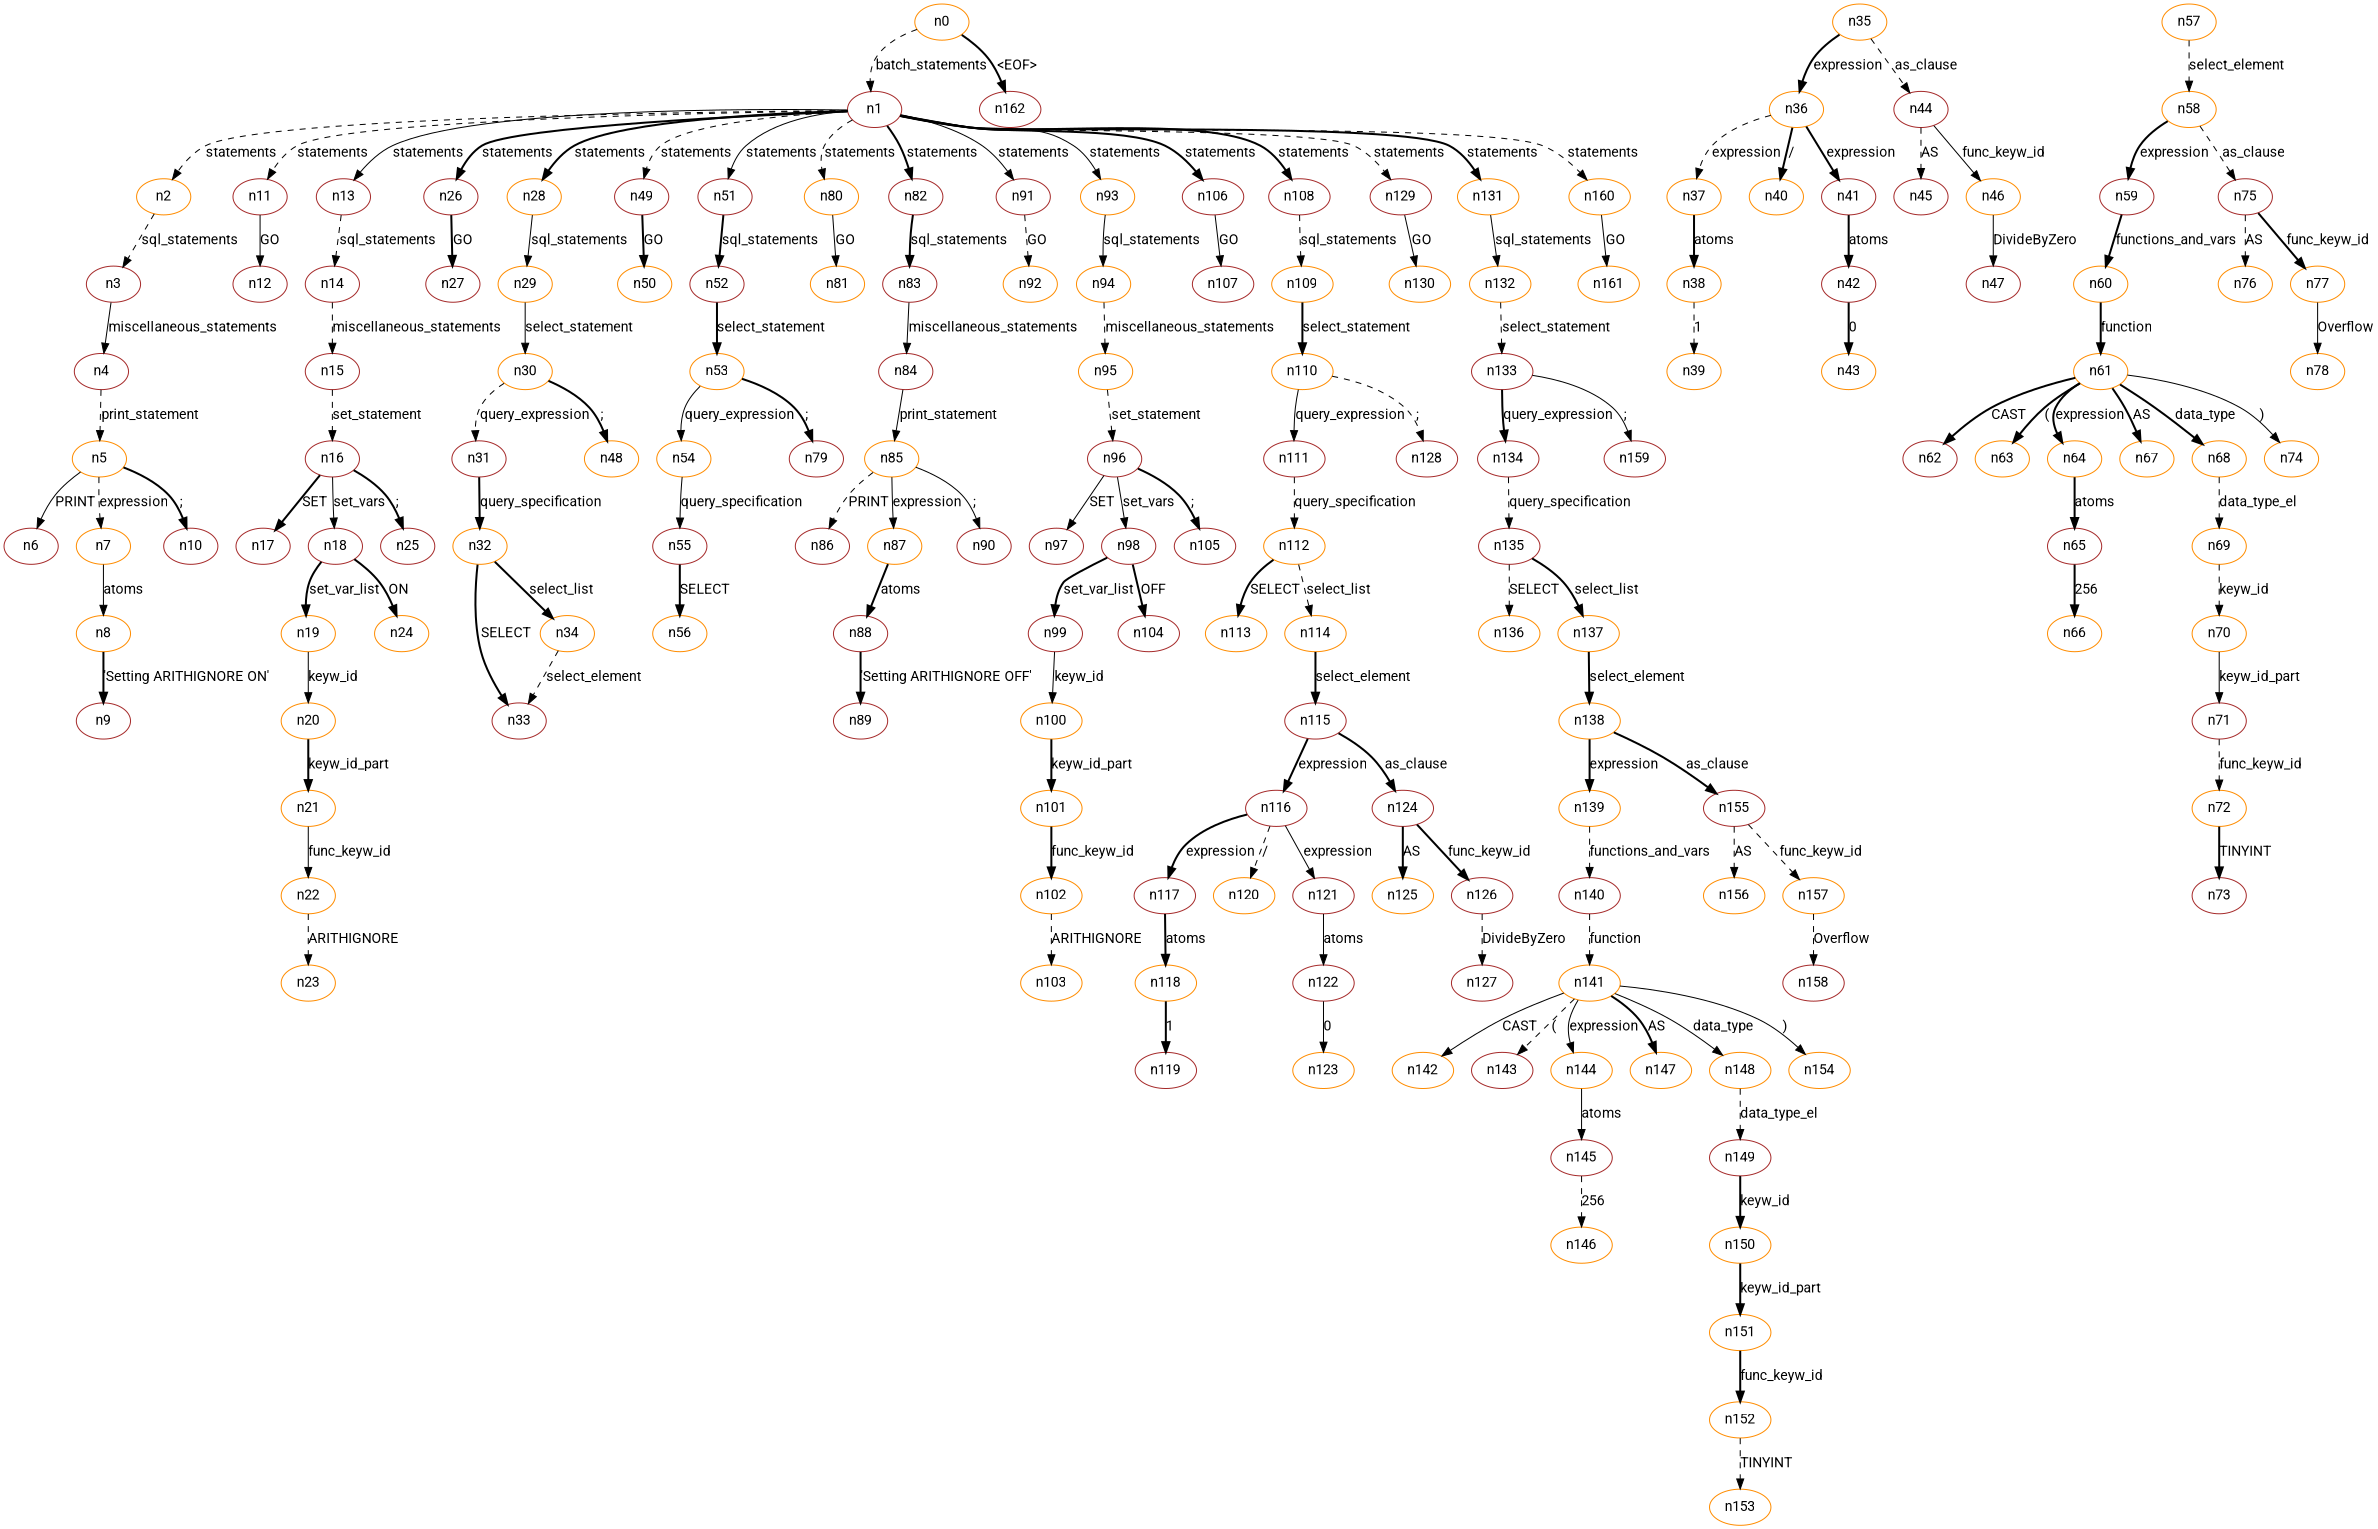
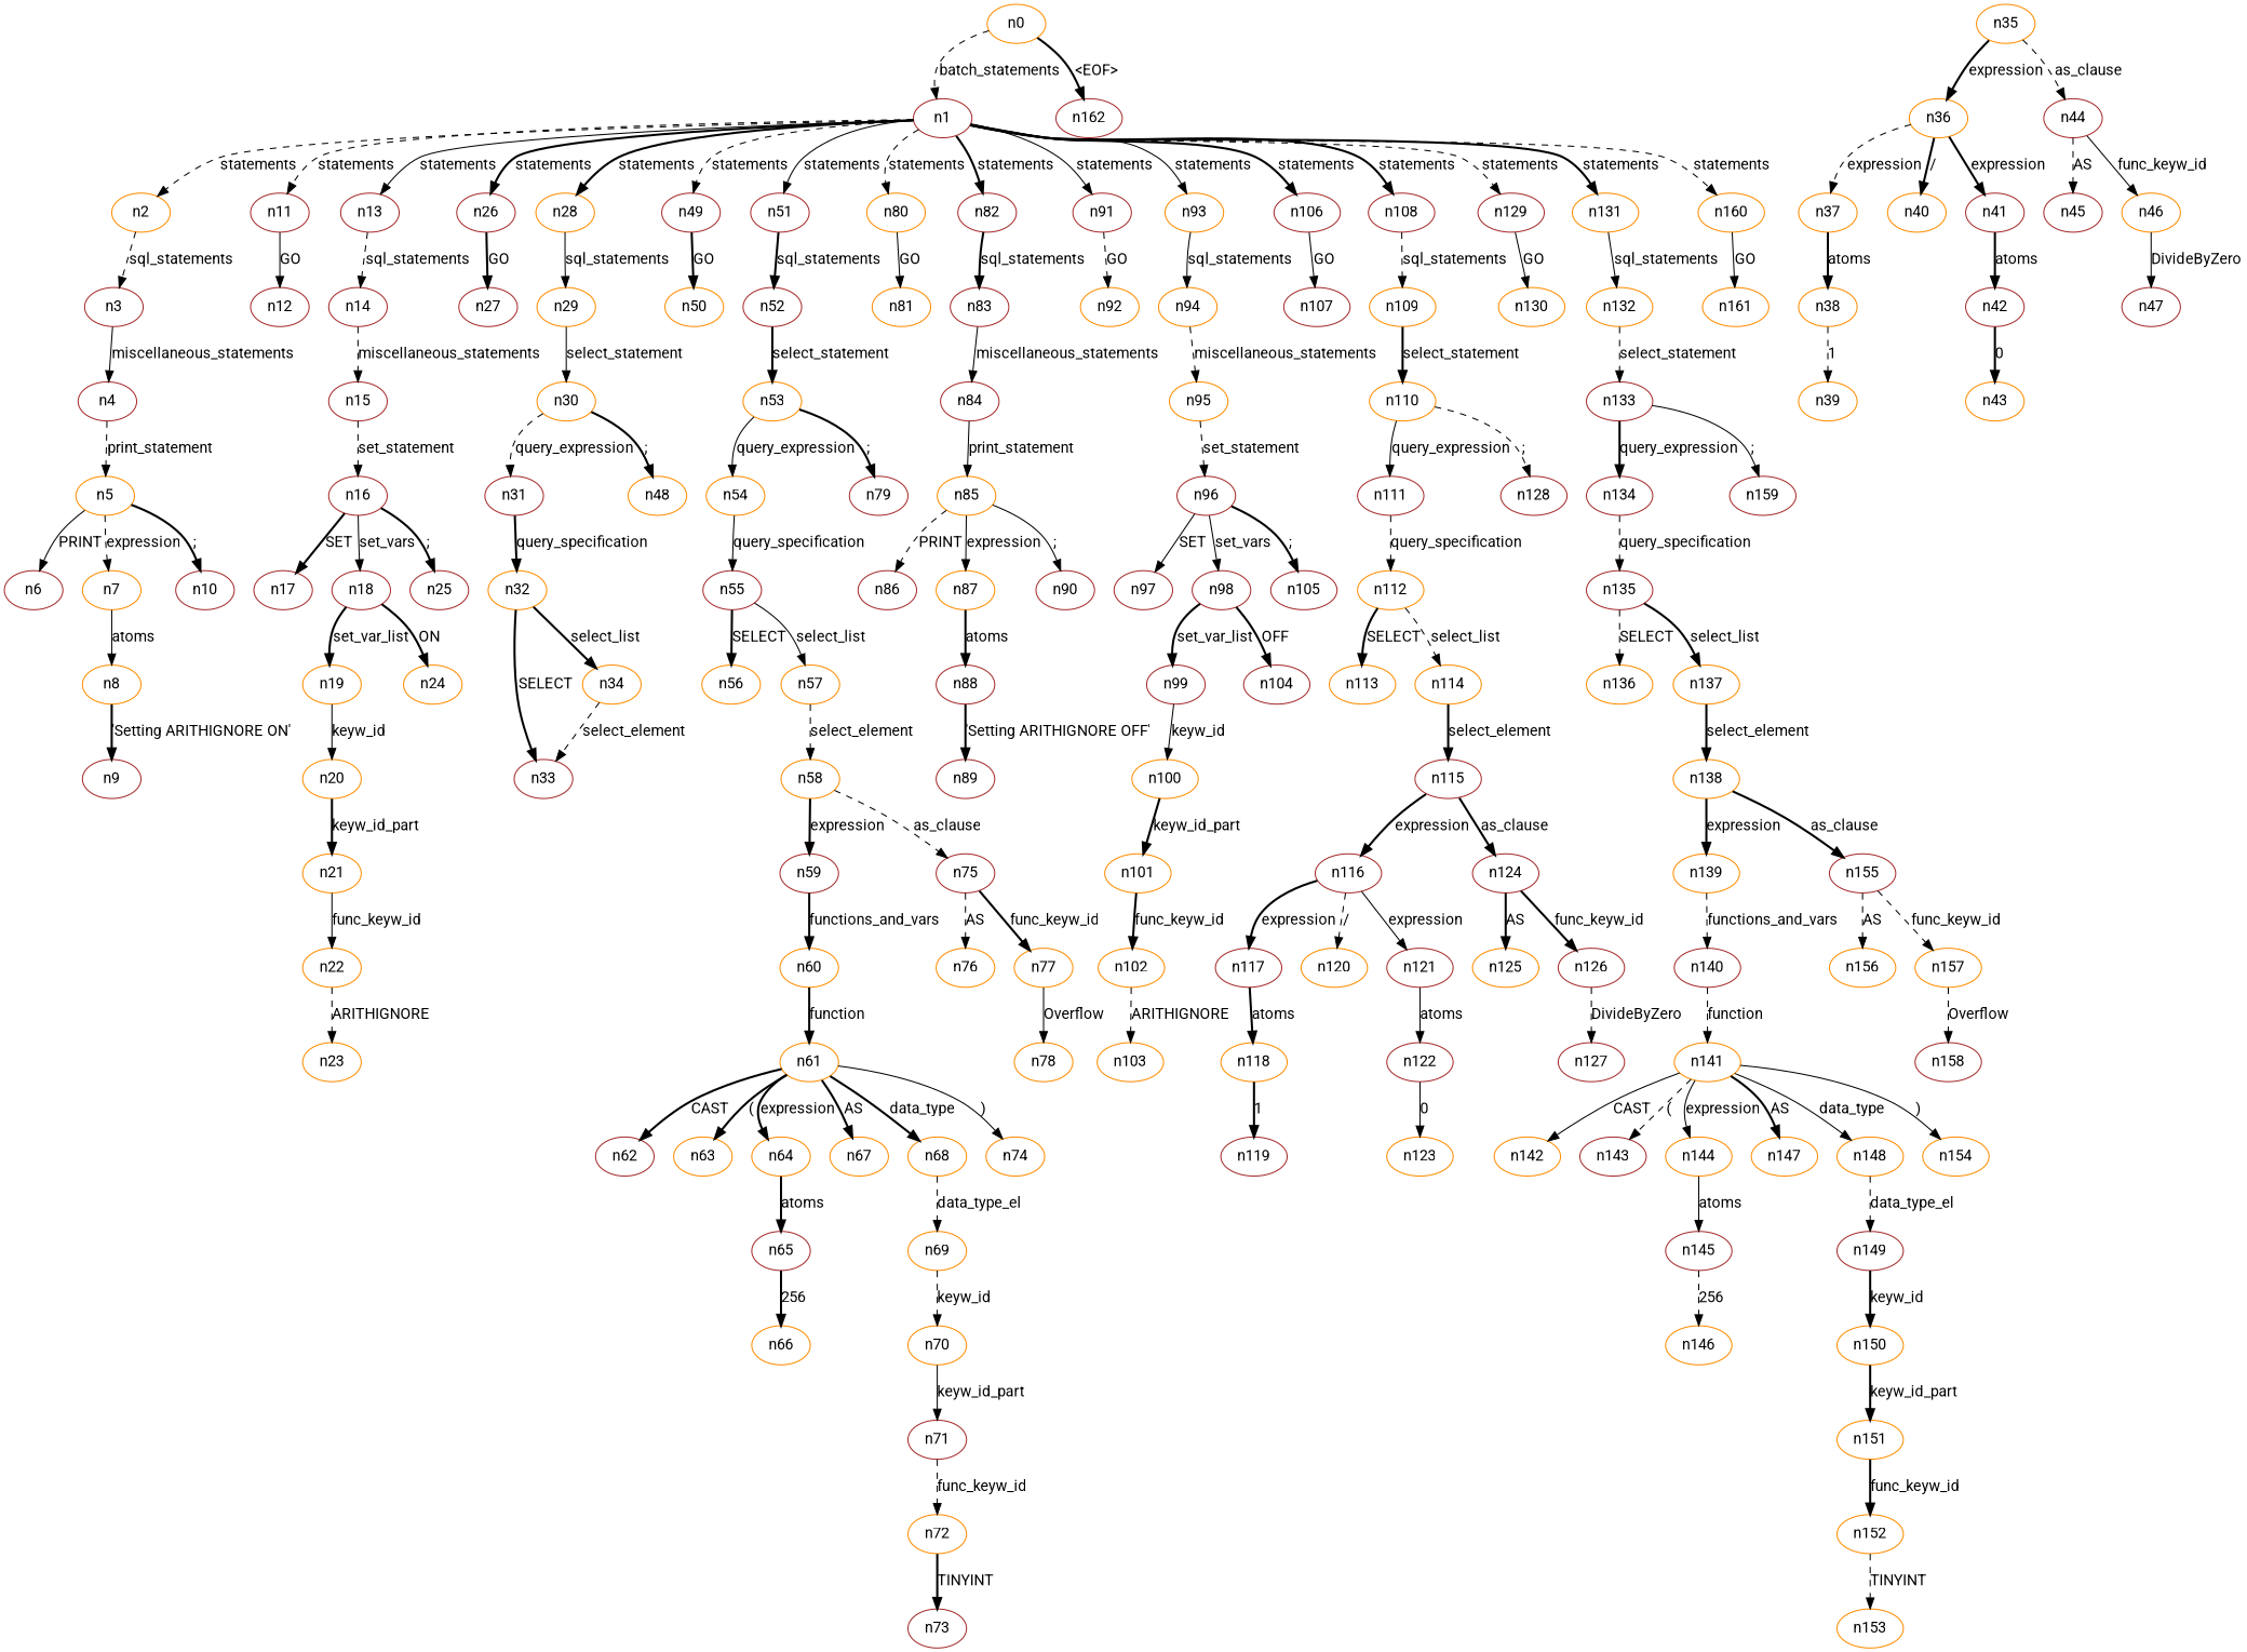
  digraph {
    fontname=Roboto
    node [color=darkorange fontname=Roboto]
    edge [fontname=Roboto style=bold]
    n1 [color=brown]
    n0
    n162 [color=brown]
    n2
    n11 [color=brown]
    n13 [color=brown]
    n26 [color=brown]
    n28
    n49 [color=brown]
    n51 [color=brown]
    n80
    n82 [color=brown]
    n91 [color=brown]
    n93
    n106 [color=brown]
    n108 [color=brown]
    n129 [color=brown]
    n131
    n160
    n3 [color=brown]
    n12 [color=brown]
    n14 [color=brown]
    n27 [color=brown]
    n29
    n50
    n52 [color=brown]
    n81
    n83 [color=brown]
    n92
    n94
    n107 [color=brown]
    n109
    n130
    n132
    n161
    n4 [color=brown]
    n5
    n6 [color=brown]
    n7
    n10 [color=brown]
    n8
    n9 [color=brown]
    n15 [color=brown]
    n16 [color=brown]
    n17 [color=brown]
    n18 [color=brown]
    n25 [color=brown]
    n19
    n24
    n20
    n21
    n22
    n23
    n30
    n31 [color=brown]
    n48
    n32
    n33 [color=brown]
    n34
    n35
    n36
    n44 [color=brown]
    n37
    n40
    n41 [color=brown]
    n45 [color=brown]
    n46
    n38
    n42 [color=brown]
    n39
    n43
    n47 [color=brown]
    n53
    n54
    n79 [color=brown]
    n55 [color=brown]
    n56
    n57
    n58
    n59 [color=brown]
    n75 [color=brown]
    n60
    n76
    n77
    n61
    n62 [color=brown]
    n63
    n64
    n67
    n68
    n74
    n65 [color=brown]
    n69
    n66
    n70
    n71 [color=brown]
    n72
    n73 [color=brown]
    n78
    n84 [color=brown]
    n85
    n86 [color=brown]
    n87
    n90 [color=brown]
    n88 [color=brown]
    n89 [color=brown]
    n95
    n96 [color=brown]
    n97 [color=brown]
    n98 [color=brown]
    n105 [color=brown]
    n99 [color=brown]
    n104 [color=brown]
    n100
    n101
    n102
    n103
    n110
    n111 [color=brown]
    n128 [color=brown]
    n112
    n113
    n114
    n115 [color=brown]
    n116 [color=brown]
    n124 [color=brown]
    n117 [color=brown]
    n120
    n121 [color=brown]
    n125
    n126 [color=brown]
    n118
    n122 [color=brown]
    n119 [color=brown]
    n123
    n127 [color=brown]
    n133 [color=brown]
    n134 [color=brown]
    n159 [color=brown]
    n135 [color=brown]
    n136
    n137
    n138
    n139
    n155 [color=brown]
    n140 [color=brown]
    n156
    n157
    n141
    n142
    n143 [color=brown]
    n144
    n147
    n148
    n154
    n145 [color=brown]
    n149 [color=brown]
    n146
    n150
    n151
    n152
    n153
    n158 [color=brown]
    n1 -> n2 [label=statements style=dashed]
    n1 -> n11 [label=statements style=dashed]
    n1 -> n13 [label=statements style=solid]
    n1 -> n26 [label=statements]
    n1 -> n28 [label=statements]
    n1 -> n49 [label=statements style=dashed]
    n1 -> n51 [label=statements style=solid]
    n1 -> n80 [label=statements style=dashed]
    n1 -> n82 [label=statements]
    n1 -> n91 [label=statements style=solid]
    n1 -> n93 [label=statements style=solid]
    n1 -> n106 [label=statements]
    n1 -> n108 [label=statements]
    n1 -> n129 [label=statements style=dashed]
    n1 -> n131 [label=statements]
    n1 -> n160 [label=statements style=dashed]
    n0 -> n1 [label=batch_statements style=dashed]
    n0 -> n162 [label="<EOF>"]
    n2 -> n3 [label=sql_statements style=dashed]
    n11 -> n12 [label=GO style=solid]
    n13 -> n14 [label=sql_statements style=dashed]
    n26 -> n27 [label=GO]
    n28 -> n29 [label=sql_statements style=solid]
    n49 -> n50 [label=GO]
    n51 -> n52 [label=sql_statements]
    n80 -> n81 [label=GO style=solid]
    n82 -> n83 [label=sql_statements]
    n91 -> n92 [label=GO style=dashed]
    n93 -> n94 [label=sql_statements style=solid]
    n106 -> n107 [label=GO style=solid]
    n108 -> n109 [label=sql_statements style=dashed]
    n129 -> n130 [label=GO style=solid]
    n131 -> n132 [label=sql_statements style=solid]
    n160 -> n161 [label=GO style=solid]
    n3 -> n4 [label=miscellaneous_statements style=solid]
    n14 -> n15 [label=miscellaneous_statements style=dashed]
    n29 -> n30 [label=select_statement style=solid]
    n52 -> n53 [label=select_statement]
    n83 -> n84 [label=miscellaneous_statements style=solid]
    n94 -> n95 [label=miscellaneous_statements style=dashed]
    n109 -> n110 [label=select_statement]
    n132 -> n133 [label=select_statement style=dashed]
    n4 -> n5 [label=print_statement style=dashed]
    n5 -> n6 [label=PRINT style=solid]
    n5 -> n7 [label=expression style=dashed]
    n5 -> n10 [label=";"]
    n7 -> n8 [label=atoms style=solid]
    n8 -> n9 [label="'Setting ARITHIGNORE ON'"]
    n15 -> n16 [label=set_statement style=dashed]
    n16 -> n17 [label=SET]
    n16 -> n18 [label=set_vars style=solid]
    n16 -> n25 [label=";"]
    n18 -> n19 [label=set_var_list]
    n18 -> n24 [label=ON]
    n19 -> n20 [label=keyw_id style=solid]
    n20 -> n21 [label=keyw_id_part]
    n21 -> n22 [label=func_keyw_id style=solid]
    n22 -> n23 [label=ARITHIGNORE style=dashed]
    n30 -> n31 [label=query_expression style=dashed]
    n30 -> n48 [label=";"]
    n31 -> n32 [label=query_specification]
    n32 -> n33 [label=SELECT]
    n32 -> n34 [label=select_list]
    n34 -> n33 [label=select_element style=dashed]
    n35 -> n36 [label=expression]
    n35 -> n44 [label=as_clause style=dashed]
    n36 -> n37 [label=expression style=dashed]
    n36 -> n40 [label="/"]
    n36 -> n41 [label=expression]
    n44 -> n45 [label=AS style=dashed]
    n44 -> n46 [label=func_keyw_id style=solid]
    n37 -> n38 [label=atoms]
    n41 -> n42 [label=atoms]
    n46 -> n47 [label=DivideByZero style=solid]
    n38 -> n39 [label=1 style=dashed]
    n42 -> n43 [label=0]
    n53 -> n54 [label=query_expression style=solid]
    n53 -> n79 [label=";"]
    n54 -> n55 [label=query_specification style=solid]
    n55 -> n56 [label=SELECT]
+   n55 -> n57 [label=select_list style=solid]
    n57 -> n58 [label=select_element style=dashed]
    n58 -> n59 [label=expression]
    n58 -> n75 [label=as_clause style=dashed]
    n59 -> n60 [label=functions_and_vars]
    n75 -> n76 [label=AS style=dashed]
    n75 -> n77 [label=func_keyw_id]
    n60 -> n61 [label=function]
    n77 -> n78 [label=Overflow style=solid]
    n61 -> n62 [label=CAST]
    n61 -> n63 [label="("]
    n61 -> n64 [label=expression]
    n61 -> n67 [label=AS]
    n61 -> n68 [label=data_type]
    n61 -> n74 [label=")" style=solid]
    n64 -> n65 [label=atoms]
    n68 -> n69 [label=data_type_el style=dashed]
    n65 -> n66 [label=256]
    n69 -> n70 [label=keyw_id style=dashed]
    n70 -> n71 [label=keyw_id_part style=solid]
    n71 -> n72 [label=func_keyw_id style=dashed]
    n72 -> n73 [label=TINYINT]
    n84 -> n85 [label=print_statement style=solid]
    n85 -> n86 [label=PRINT style=dashed]
    n85 -> n87 [label=expression style=solid]
    n85 -> n90 [label=";" style=solid]
    n87 -> n88 [label=atoms]
    n88 -> n89 [label="'Setting ARITHIGNORE OFF'"]
    n95 -> n96 [label=set_statement style=dashed]
    n96 -> n97 [label=SET style=solid]
    n96 -> n98 [label=set_vars style=solid]
    n96 -> n105 [label=";"]
    n98 -> n99 [label=set_var_list]
    n98 -> n104 [label=OFF]
    n99 -> n100 [label=keyw_id style=solid]
    n100 -> n101 [label=keyw_id_part]
    n101 -> n102 [label=func_keyw_id]
    n102 -> n103 [label=ARITHIGNORE style=dashed]
    n110 -> n111 [label=query_expression style=solid]
    n110 -> n128 [label=";" style=dashed]
    n111 -> n112 [label=query_specification style=dashed]
    n112 -> n113 [label=SELECT]
    n112 -> n114 [label=select_list style=dashed]
    n114 -> n115 [label=select_element]
    n115 -> n116 [label=expression]
    n115 -> n124 [label=as_clause]
    n116 -> n117 [label=expression]
    n116 -> n120 [label="/" style=dashed]
    n116 -> n121 [label=expression style=solid]
    n124 -> n125 [label=AS]
    n124 -> n126 [label=func_keyw_id]
    n117 -> n118 [label=atoms]
    n121 -> n122 [label=atoms style=solid]
    n126 -> n127 [label=DivideByZero style=dashed]
    n118 -> n119 [label=1]
    n122 -> n123 [label=0 style=solid]
    n133 -> n134 [label=query_expression]
    n133 -> n159 [label=";" style=solid]
    n134 -> n135 [label=query_specification style=dashed]
    n135 -> n136 [label=SELECT style=dashed]
    n135 -> n137 [label=select_list]
    n137 -> n138 [label=select_element]
    n138 -> n139 [label=expression]
    n138 -> n155 [label=as_clause]
    n139 -> n140 [label=functions_and_vars style=dashed]
    n155 -> n156 [label=AS style=dashed]
    n155 -> n157 [label=func_keyw_id style=dashed]
    n140 -> n141 [label=function style=dashed]
    n157 -> n158 [label=Overflow style=dashed]
    n141 -> n142 [label=CAST style=solid]
    n141 -> n143 [label="(" style=dashed]
    n141 -> n144 [label=expression style=solid]
    n141 -> n147 [label=AS]
    n141 -> n148 [label=data_type style=solid]
    n141 -> n154 [label=")" style=solid]
    n144 -> n145 [label=atoms style=solid]
    n148 -> n149 [label=data_type_el style=dashed]
    n145 -> n146 [label=256 style=dashed]
    n149 -> n150 [label=keyw_id]
    n150 -> n151 [label=keyw_id_part]
    n151 -> n152 [label=func_keyw_id]
    n152 -> n153 [label=TINYINT style=dashed]
  }
